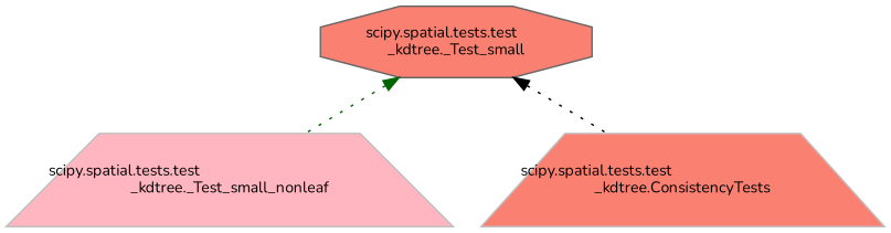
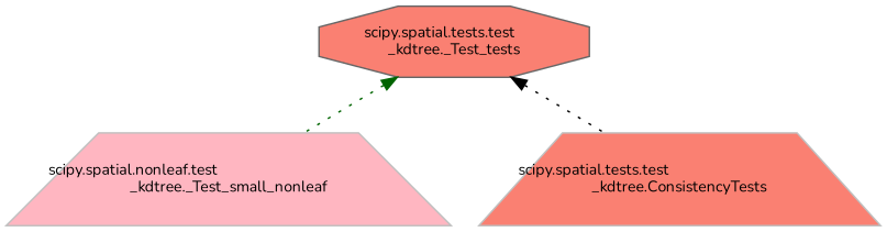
  digraph {
    fontname=Nunito
    node [color=grey75 fillcolor=salmon fontname=Nunito fontsize=10 shape=trapezium style=filled]
    edge [dir=back fontname=Nunito fontsize=10 labelfontname=Helvetica labelfontsize=10 style=dotted]
-   n1 [color=gray40 fontcolor=black height=0.2 label="scipy.spatial.tests.test\l_kdtree._Test_small" shape=octagon width=0.4]
-   n2 [fillcolor=lightpink height=0.2 label="scipy.spatial.tests.test\l_kdtree._Test_small_nonleaf" width=0.4]
+   n1 [color=gray40 fontcolor=black height=0.2 label="scipy.spatial.tests.test\l_kdtree._Test_tests" shape=octagon width=0.4]
+   n2 [fillcolor=lightpink height=0.2 label="scipy.spatial.nonleaf.test\l_kdtree._Test_small_nonleaf" width=0.4]
    n3 [height=0.2 label="scipy.spatial.tests.test\l_kdtree.ConsistencyTests" width=0.4]
    n1 -> n2 [color=darkgreen]
    n1 -> n3 [color=black]
  }
